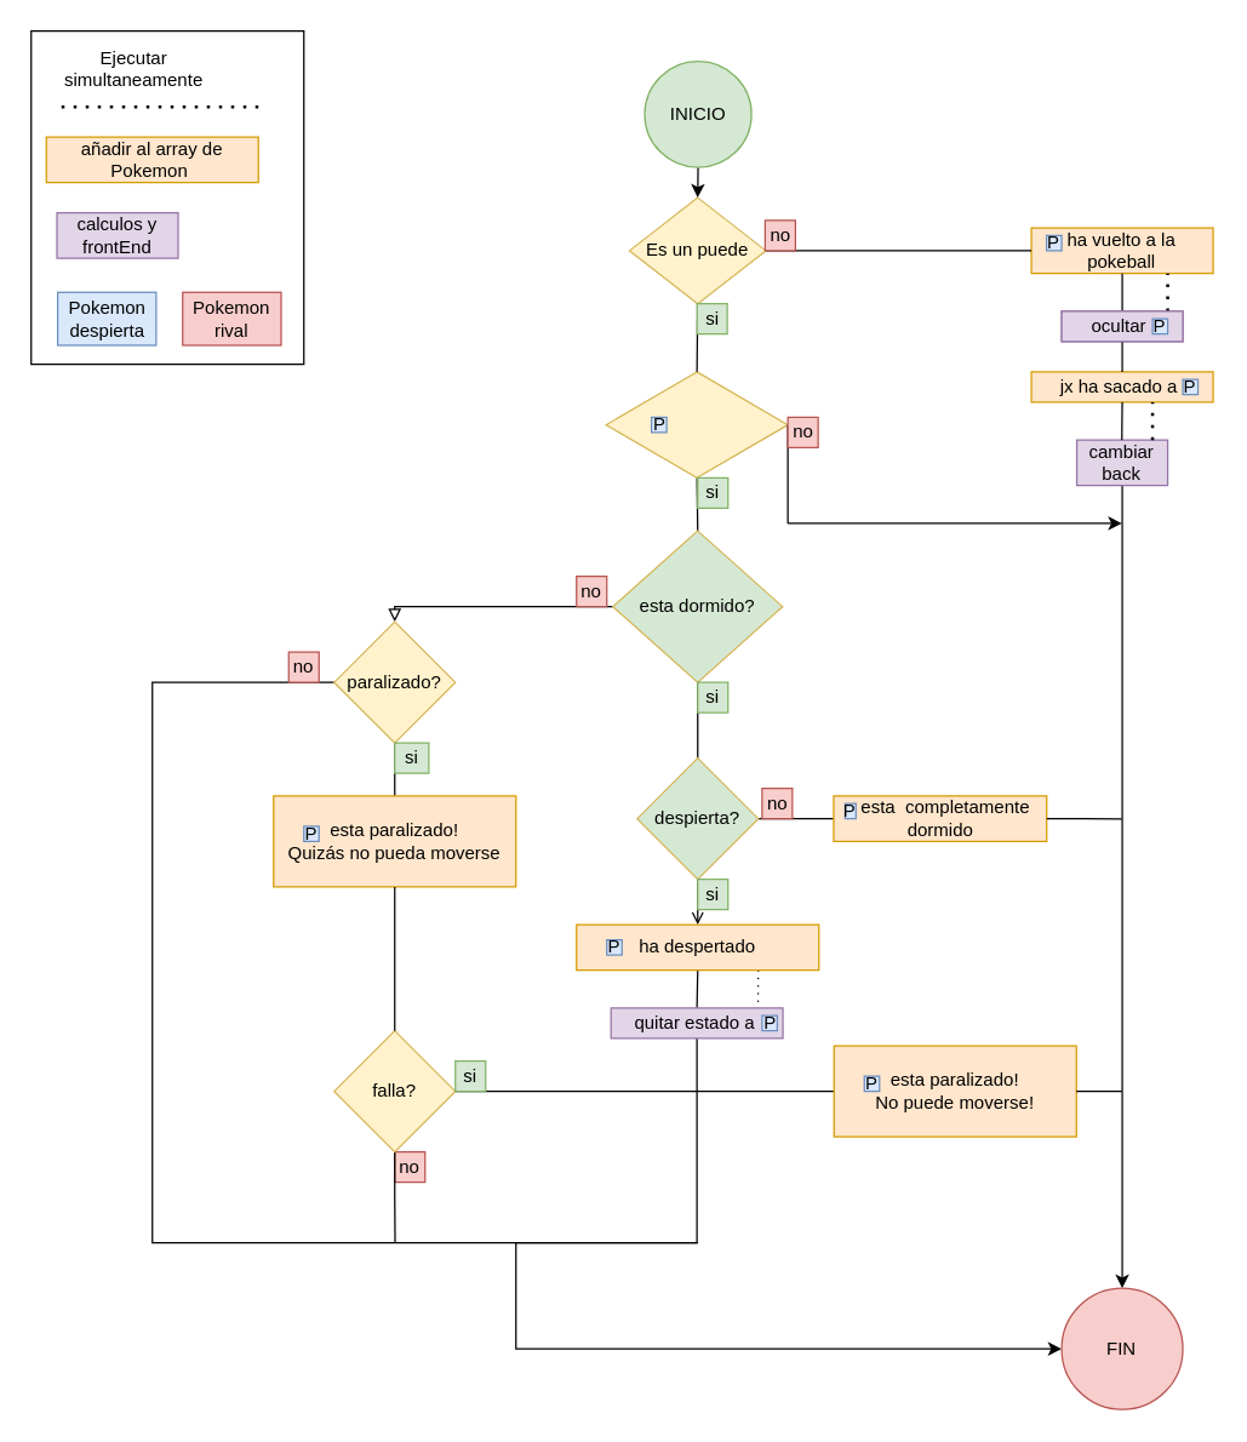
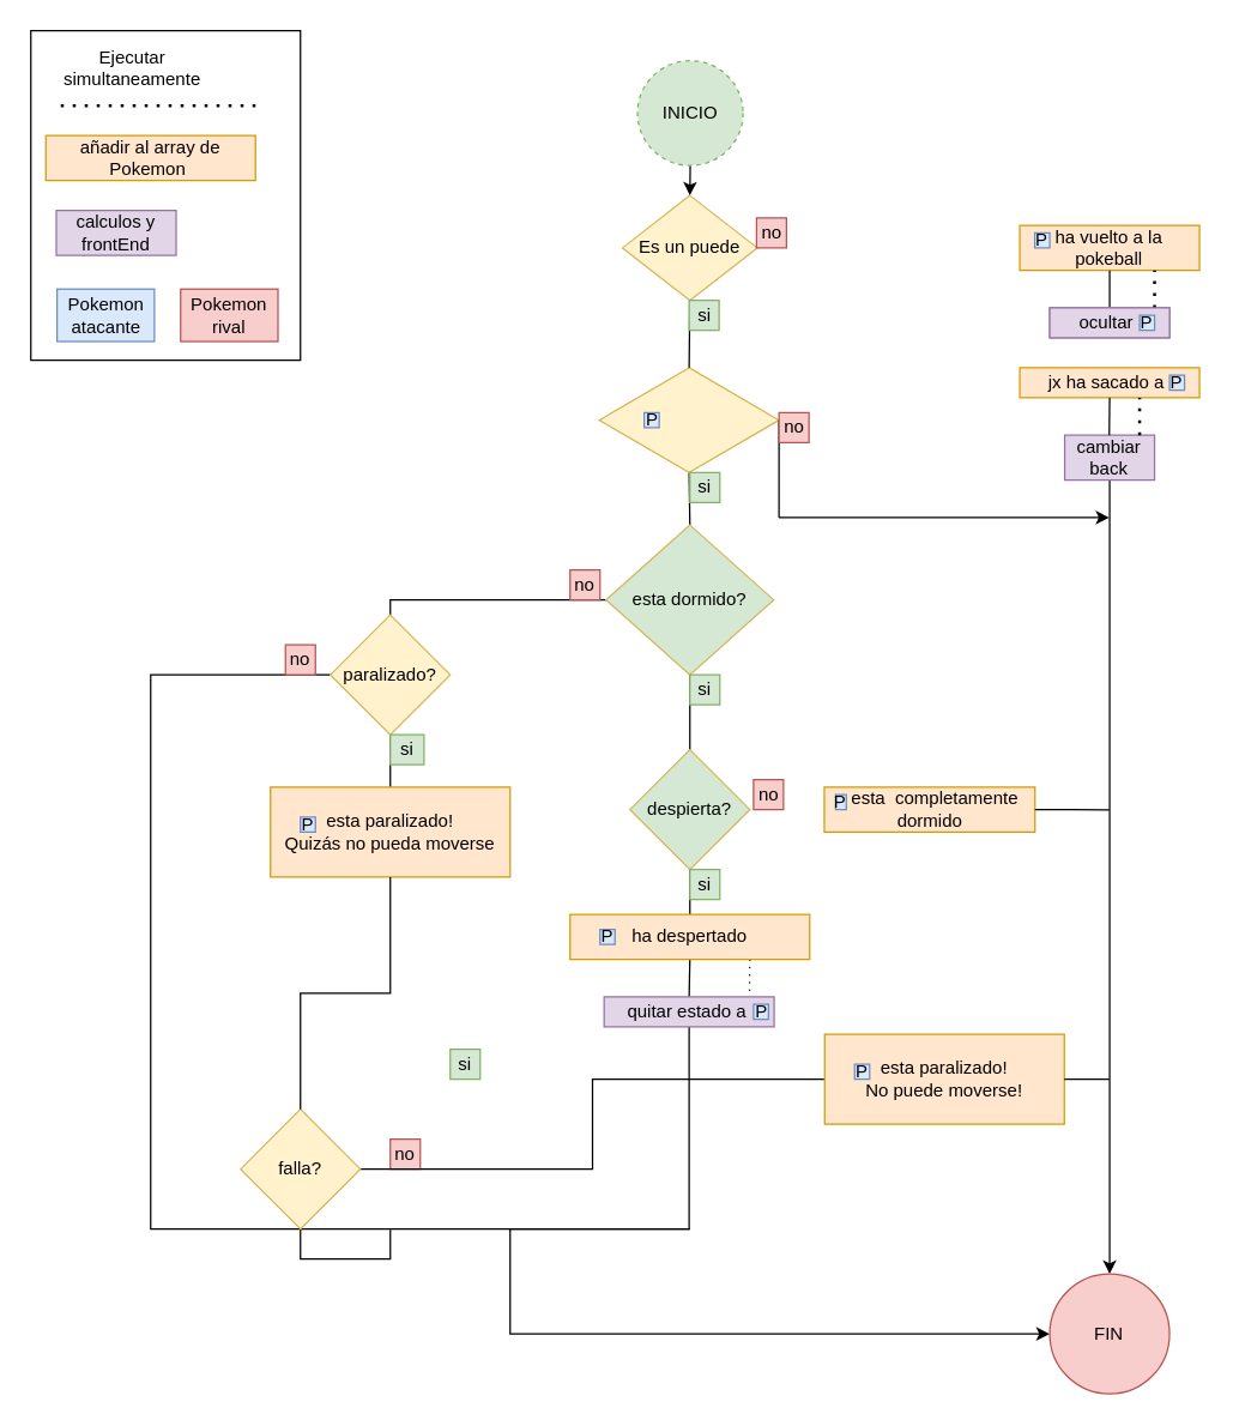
  <mxCell id="0" />
  <mxCell id="1" parent="0" />
  <mxCell id="2" style="edgeStyle=orthogonalEdgeStyle;rounded=0;orthogonalLoop=1;jettySize=auto;html=1;exitX=0.5;exitY=1;exitDx=0;exitDy=0;entryX=0.5;entryY=0;entryDx=0;entryDy=0;endArrow=none;endFill=0;" edge="1" parent="1" source="3" target="27"><mxGeometry relative="1" as="geometry" /></mxCell>
  <mxCell id="3" value="" style="rhombus;whiteSpace=wrap;html=1;fillColor=#fff2cc;strokeColor=#d6b656;" parent="1" vertex="1"><mxGeometry x="399.5" y="245" width="120" height="70" as="geometry" /></mxCell>
  <mxCell id="4" value="P" style="text;html=1;strokeColor=#6c8ebf;fillColor=#dae8fc;align=center;verticalAlign=middle;whiteSpace=wrap;rounded=0;" parent="1" vertex="1"><mxGeometry x="429.5" y="275" width="10" height="10" as="geometry" /></mxCell>
  <mxCell id="5" value="si" style="text;html=1;strokeColor=#82b366;fillColor=#d5e8d4;align=center;verticalAlign=middle;whiteSpace=wrap;rounded=0;" parent="1" vertex="1"><mxGeometry x="460" y="315" width="20" height="20" as="geometry" /></mxCell>
  <mxCell id="6" value="Es un puede" style="rhombus;whiteSpace=wrap;html=1;fillColor=#fff2cc;strokeColor=#d6b656;" parent="1" vertex="1"><mxGeometry x="415" y="130" width="90" height="70" as="geometry" /></mxCell>
  <mxCell id="7" value="" style="endArrow=none;html=1;exitX=0.5;exitY=0;exitDx=0;exitDy=0;entryX=0.5;entryY=1;entryDx=0;entryDy=0;" parent="1" source="3" target="6" edge="1"><mxGeometry width="50" height="50" relative="1" as="geometry"><mxPoint x="459.5" y="235" as="sourcePoint" /><mxPoint x="479.5" y="215" as="targetPoint" /></mxGeometry></mxCell>
  <mxCell id="8" value="ha vuelto a la pokeball" style="text;html=1;strokeColor=#d79b00;fillColor=#ffe6cc;align=center;verticalAlign=middle;whiteSpace=wrap;rounded=0;" parent="1" vertex="1"><mxGeometry x="680.25" y="150" width="120" height="30" as="geometry" /></mxCell>
  <mxCell id="9" value="P" style="text;html=1;strokeColor=#6c8ebf;fillColor=#dae8fc;align=center;verticalAlign=middle;whiteSpace=wrap;rounded=0;" parent="1" vertex="1"><mxGeometry x="690.25" y="155" width="10" height="10" as="geometry" /></mxCell>
  <mxCell id="10" value="si" style="text;html=1;strokeColor=#82b366;fillColor=#d5e8d4;align=center;verticalAlign=middle;whiteSpace=wrap;rounded=0;" parent="1" vertex="1"><mxGeometry x="459.5" y="200" width="20" height="20" as="geometry" /></mxCell>
- <mxCell id="11" value="" style="endArrow=none;html=1;entryX=0;entryY=0.5;entryDx=0;entryDy=0;exitX=1;exitY=0.5;exitDx=0;exitDy=0;" parent="1" source="6" target="8" edge="1"><mxGeometry width="50" height="50" relative="1" as="geometry"><mxPoint x="489.5" y="275" as="sourcePoint" /><mxPoint x="539.5" y="225" as="targetPoint" /></mxGeometry></mxCell>
  <mxCell id="12" value="no" style="text;html=1;strokeColor=#b85450;fillColor=#f8cecc;align=center;verticalAlign=middle;whiteSpace=wrap;rounded=0;" parent="1" vertex="1"><mxGeometry x="504.5" y="145" width="20" height="20" as="geometry" /></mxCell>
  <mxCell id="13" style="edgeStyle=orthogonalEdgeStyle;rounded=0;orthogonalLoop=1;jettySize=auto;html=1;exitX=0.5;exitY=1;exitDx=0;exitDy=0;endArrow=classic;endFill=1;" edge="1" parent="1" source="14" target="75"><mxGeometry relative="1" as="geometry" /></mxCell>
  <mxCell id="14" value="cambiar back" style="text;html=1;strokeColor=#9673a6;fillColor=#e1d5e7;align=center;verticalAlign=middle;whiteSpace=wrap;rounded=0;" parent="1" vertex="1"><mxGeometry x="710.25" y="290" width="60" height="30" as="geometry" /></mxCell>
  <mxCell id="15" value="" style="endArrow=none;html=1;" parent="1" target="8" edge="1"><mxGeometry width="50" height="50" relative="1" as="geometry"><mxPoint x="740.25" y="205" as="sourcePoint" /><mxPoint x="680.25" y="215" as="targetPoint" /></mxGeometry></mxCell>
  <mxCell id="16" value="" style="group;fillColor=#e1d5e7;strokeColor=#9673a6;container=0;" parent="1" vertex="1" connectable="0"><mxGeometry x="700.25" y="205" width="80" height="20" as="geometry" /></mxCell>
  <mxCell id="17" value="" style="group" parent="1" vertex="1" connectable="0"><mxGeometry x="680.25" y="245" width="120" height="20" as="geometry" /></mxCell>
  <mxCell id="18" value="jx ha sacado a&amp;nbsp;" style="text;html=1;strokeColor=#d79b00;fillColor=#ffe6cc;align=center;verticalAlign=middle;whiteSpace=wrap;rounded=0;" parent="17" vertex="1"><mxGeometry width="120" height="20" as="geometry" /></mxCell>
  <mxCell id="19" value="P" style="text;html=1;strokeColor=#6c8ebf;fillColor=#dae8fc;align=center;verticalAlign=middle;whiteSpace=wrap;rounded=0;" parent="17" vertex="1"><mxGeometry x="100" y="5" width="10" height="10" as="geometry" /></mxCell>
- <mxCell id="20" value="" style="endArrow=none;html=1;entryX=0.5;entryY=1;entryDx=0;entryDy=0;exitX=0.5;exitY=0;exitDx=0;exitDy=0;" parent="1" source="18" target="76" edge="1"><mxGeometry width="50" height="50" relative="1" as="geometry"><mxPoint x="750.25" y="215" as="sourcePoint" /><mxPoint x="750.25" y="190" as="targetPoint" /></mxGeometry></mxCell>
  <mxCell id="21" value="" style="endArrow=none;html=1;entryX=0.5;entryY=1;entryDx=0;entryDy=0;exitX=0.5;exitY=0;exitDx=0;exitDy=0;" parent="1" target="18" edge="1"><mxGeometry width="50" height="50" relative="1" as="geometry"><mxPoint x="740.01" y="290" as="sourcePoint" /><mxPoint x="740.01" y="270" as="targetPoint" /></mxGeometry></mxCell>
  <mxCell id="22" value="" style="endArrow=none;html=1;entryX=1;entryY=0.5;entryDx=0;entryDy=0;" parent="1" target="3" edge="1"><mxGeometry width="50" height="50" relative="1" as="geometry"><mxPoint x="519.5" y="345" as="sourcePoint" /><mxPoint x="339.5" y="375" as="targetPoint" /></mxGeometry></mxCell>
  <mxCell id="23" value="" style="endArrow=classic;html=1;endFill=1;" parent="1" edge="1"><mxGeometry width="50" height="50" relative="1" as="geometry"><mxPoint x="519.5" y="345" as="sourcePoint" /><mxPoint x="740" y="345" as="targetPoint" /></mxGeometry></mxCell>
  <mxCell id="24" value="no" style="text;html=1;strokeColor=#b85450;fillColor=#f8cecc;align=center;verticalAlign=middle;whiteSpace=wrap;rounded=0;" parent="1" vertex="1"><mxGeometry x="519.5" y="275" width="20" height="20" as="geometry" /></mxCell>
  <mxCell id="25" value="" style="edgeStyle=orthogonalEdgeStyle;rounded=0;orthogonalLoop=1;jettySize=auto;html=1;endArrow=none;endFill=0;" edge="1" parent="1" source="27" target="43"><mxGeometry relative="1" as="geometry" /></mxCell>
- <mxCell id="26" style="edgeStyle=orthogonalEdgeStyle;rounded=0;orthogonalLoop=1;jettySize=auto;html=1;exitX=0;exitY=0.5;exitDx=0;exitDy=0;endArrow=block;endFill=0;entryX=0.5;entryY=0;entryDx=0;entryDy=0;" edge="1" parent="1" source="27" target="52"><mxGeometry relative="1" as="geometry"><mxPoint x="250" y="400.143" as="targetPoint" /><Array as="points"><mxPoint x="260" y="400" /></Array></mxGeometry></mxCell>
+ <mxCell id="26" style="edgeStyle=orthogonalEdgeStyle;rounded=0;orthogonalLoop=1;jettySize=auto;html=1;exitX=0;exitY=0.5;exitDx=0;exitDy=0;endArrow=none;endFill=0;entryX=0.5;entryY=0;entryDx=0;entryDy=0;" edge="1" parent="1" source="27" target="52"><mxGeometry relative="1" as="geometry"><mxPoint x="250" y="400.143" as="targetPoint" /><Array as="points"><mxPoint x="260" y="400" /></Array></mxGeometry></mxCell>
  <mxCell id="27" value="esta dormido?" style="rhombus;whiteSpace=wrap;html=1;fillColor=#d5e8d4;strokeColor=#d6b656;" parent="1" vertex="1"><mxGeometry x="404" y="350" width="112" height="100" as="geometry" /></mxCell>
  <mxCell id="28" value="si" style="text;html=1;strokeColor=#82b366;fillColor=#d5e8d4;align=center;verticalAlign=middle;whiteSpace=wrap;rounded=0;" parent="1" vertex="1"><mxGeometry x="460" y="450" width="20" height="20" as="geometry" /></mxCell>
  <mxCell id="29" value="no" style="text;html=1;strokeColor=#b85450;fillColor=#f8cecc;align=center;verticalAlign=middle;whiteSpace=wrap;rounded=0;" parent="1" vertex="1"><mxGeometry x="260" y="760" width="20" height="20" as="geometry" /></mxCell>
  <mxCell id="30" value="" style="endArrow=none;dashed=1;html=1;dashPattern=1 3;strokeWidth=2;entryX=0.75;entryY=1;entryDx=0;entryDy=0;exitX=0.875;exitY=0;exitDx=0;exitDy=0;exitPerimeter=0;" parent="1" source="76" target="8" edge="1"><mxGeometry width="50" height="50" relative="1" as="geometry"><mxPoint x="820.25" y="230" as="sourcePoint" /><mxPoint x="820.25" y="180" as="targetPoint" /></mxGeometry></mxCell>
  <mxCell id="31" value="" style="endArrow=none;dashed=1;html=1;dashPattern=1 3;strokeWidth=2;entryX=0.75;entryY=1;entryDx=0;entryDy=0;exitX=0.875;exitY=0;exitDx=0;exitDy=0;exitPerimeter=0;" parent="1" edge="1"><mxGeometry width="50" height="50" relative="1" as="geometry"><mxPoint x="760.25" y="290" as="sourcePoint" /><mxPoint x="760.25" y="265" as="targetPoint" /></mxGeometry></mxCell>
  <mxCell id="32" value="" style="rounded=0;whiteSpace=wrap;html=1;" parent="1" vertex="1"><mxGeometry x="20" y="20" width="180" height="220" as="geometry" /></mxCell>
  <mxCell id="33" style="edgeStyle=orthogonalEdgeStyle;rounded=0;orthogonalLoop=1;jettySize=auto;html=1;exitX=0.5;exitY=1;exitDx=0;exitDy=0;entryX=0.5;entryY=0;entryDx=0;entryDy=0;" edge="1" parent="1" source="34" target="6"><mxGeometry relative="1" as="geometry" /></mxCell>
- <mxCell id="34" value="INICIO" style="ellipse;whiteSpace=wrap;html=1;fillColor=#d5e8d4;strokeColor=#82b366;" parent="1" vertex="1"><mxGeometry x="425" y="40" width="70.5" height="70" as="geometry" /></mxCell>
+ <mxCell id="34" value="INICIO" style="ellipse;whiteSpace=wrap;html=1;fillColor=#d5e8d4;strokeColor=#82b366;dashed=1;" parent="1" vertex="1"><mxGeometry x="425" y="40" width="70.5" height="70" as="geometry" /></mxCell>
  <mxCell id="35" value="" style="endArrow=none;dashed=1;html=1;dashPattern=1 3;strokeWidth=2;" parent="1" edge="1"><mxGeometry width="50" height="50" relative="1" as="geometry"><mxPoint x="40" y="70" as="sourcePoint" /><mxPoint x="170" y="70" as="targetPoint" /></mxGeometry></mxCell>
  <mxCell id="36" value="Ejecutar simultaneamente" style="text;html=1;strokeColor=none;fillColor=none;align=center;verticalAlign=middle;whiteSpace=wrap;rounded=0;" parent="1" vertex="1"><mxGeometry x="27.5" y="30" width="120" height="30" as="geometry" /></mxCell>
  <mxCell id="37" value="añadir al array de Pokemon&amp;nbsp;" style="text;html=1;strokeColor=#d79b00;fillColor=#ffe6cc;align=center;verticalAlign=middle;whiteSpace=wrap;rounded=0;" parent="1" vertex="1"><mxGeometry x="30" y="90" width="140" height="30" as="geometry" /></mxCell>
  <mxCell id="38" value="calculos y frontEnd" style="text;html=1;strokeColor=#9673a6;fillColor=#e1d5e7;align=center;verticalAlign=middle;whiteSpace=wrap;rounded=0;" parent="1" vertex="1"><mxGeometry x="37" y="140" width="80" height="30" as="geometry" /></mxCell>
- <mxCell id="39" value="Pokemon despierta" style="text;html=1;strokeColor=#6c8ebf;fillColor=#dae8fc;align=center;verticalAlign=middle;whiteSpace=wrap;rounded=0;" parent="1" vertex="1"><mxGeometry x="37.5" y="192.5" width="65" height="35" as="geometry" /></mxCell>
+ <mxCell id="39" value="Pokemon atacante" style="text;html=1;strokeColor=#6c8ebf;fillColor=#dae8fc;align=center;verticalAlign=middle;whiteSpace=wrap;rounded=0;" parent="1" vertex="1"><mxGeometry x="37.5" y="192.5" width="65" height="35" as="geometry" /></mxCell>
  <mxCell id="40" value="Pokemon rival" style="text;html=1;strokeColor=#b85450;fillColor=#f8cecc;align=center;verticalAlign=middle;whiteSpace=wrap;rounded=0;" parent="1" vertex="1"><mxGeometry x="120" y="192.5" width="65" height="35" as="geometry" /></mxCell>
- <mxCell id="41" style="edgeStyle=orthogonalEdgeStyle;rounded=0;orthogonalLoop=1;jettySize=auto;html=1;exitX=1;exitY=0.5;exitDx=0;exitDy=0;entryX=0;entryY=0.5;entryDx=0;entryDy=0;endArrow=none;endFill=0;" edge="1" parent="1" source="43" target="46"><mxGeometry relative="1" as="geometry" /></mxCell>
- <mxCell id="42" style="edgeStyle=orthogonalEdgeStyle;rounded=0;orthogonalLoop=1;jettySize=auto;html=1;exitX=0.5;exitY=1;exitDx=0;exitDy=0;entryX=0.5;entryY=0;entryDx=0;entryDy=0;endArrow=open;endFill=0;" edge="1" parent="1" source="43" target="67"><mxGeometry relative="1" as="geometry" /></mxCell>
+ <mxCell id="42" style="edgeStyle=orthogonalEdgeStyle;rounded=0;orthogonalLoop=1;jettySize=auto;html=1;exitX=0.5;exitY=1;exitDx=0;exitDy=0;entryX=0.5;entryY=0;entryDx=0;entryDy=0;endArrow=none;endFill=0;" edge="1" parent="1" source="43" target="67"><mxGeometry relative="1" as="geometry" /></mxCell>
  <mxCell id="43" value="despierta?" style="rhombus;whiteSpace=wrap;html=1;fillColor=#d5e8d4;strokeColor=#d6b656;" vertex="1" parent="1"><mxGeometry x="420" y="500" width="80" height="80" as="geometry" /></mxCell>
  <mxCell id="44" value="no" style="text;html=1;strokeColor=#b85450;fillColor=#f8cecc;align=center;verticalAlign=middle;whiteSpace=wrap;rounded=0;" vertex="1" parent="1"><mxGeometry x="502.5" y="520" width="20" height="20" as="geometry" /></mxCell>
  <mxCell id="45" value="" style="group" vertex="1" connectable="0" parent="1"><mxGeometry x="549.75" y="525" width="150.5" height="30" as="geometry" /></mxCell>
  <mxCell id="46" value="&amp;nbsp; esta&amp;nbsp; completamente &lt;br&gt;dormido" style="text;html=1;strokeColor=#d79b00;fillColor=#ffe6cc;align=center;verticalAlign=middle;whiteSpace=wrap;rounded=0;" vertex="1" parent="45"><mxGeometry width="140.654" height="30" as="geometry" /></mxCell>
  <mxCell id="47" value="P" style="text;html=1;strokeColor=#6c8ebf;fillColor=#dae8fc;align=center;verticalAlign=middle;whiteSpace=wrap;rounded=0;" vertex="1" parent="45"><mxGeometry x="7.525" y="5" width="7.167" height="10" as="geometry" /></mxCell>
  <mxCell id="48" style="edgeStyle=orthogonalEdgeStyle;rounded=0;orthogonalLoop=1;jettySize=auto;html=1;exitX=1;exitY=0.5;exitDx=0;exitDy=0;endArrow=none;endFill=0;" edge="1" parent="1" source="46"><mxGeometry relative="1" as="geometry"><mxPoint x="740" y="540.143" as="targetPoint" /></mxGeometry></mxCell>
  <mxCell id="49" value="si" style="text;html=1;strokeColor=#82b366;fillColor=#d5e8d4;align=center;verticalAlign=middle;whiteSpace=wrap;rounded=0;" vertex="1" parent="1"><mxGeometry x="460" y="580" width="20" height="20" as="geometry" /></mxCell>
  <mxCell id="50" style="edgeStyle=orthogonalEdgeStyle;rounded=0;orthogonalLoop=1;jettySize=auto;html=1;exitX=0.5;exitY=1;exitDx=0;exitDy=0;endArrow=none;endFill=0;" edge="1" parent="1" source="52" target="58"><mxGeometry relative="1" as="geometry"><Array as="points"><mxPoint x="260" y="490" /></Array></mxGeometry></mxCell>
  <mxCell id="51" style="edgeStyle=orthogonalEdgeStyle;rounded=0;orthogonalLoop=1;jettySize=auto;html=1;exitX=0;exitY=0.5;exitDx=0;exitDy=0;endArrow=none;endFill=0;" edge="1" parent="1" source="52"><mxGeometry relative="1" as="geometry"><mxPoint x="460" y="820" as="targetPoint" /><Array as="points"><mxPoint x="100" y="450" /><mxPoint x="100" y="820" /></Array></mxGeometry></mxCell>
  <mxCell id="52" value="paralizado?" style="rhombus;whiteSpace=wrap;html=1;fillColor=#fff2cc;strokeColor=#d6b656;" vertex="1" parent="1"><mxGeometry x="220" y="410" width="80" height="80" as="geometry" /></mxCell>
  <mxCell id="53" value="no" style="text;html=1;strokeColor=#b85450;fillColor=#f8cecc;align=center;verticalAlign=middle;whiteSpace=wrap;rounded=0;" vertex="1" parent="1"><mxGeometry x="380" y="380" width="20" height="20" as="geometry" /></mxCell>
  <mxCell id="54" style="edgeStyle=orthogonalEdgeStyle;rounded=0;orthogonalLoop=1;jettySize=auto;html=1;exitX=1;exitY=0.5;exitDx=0;exitDy=0;entryX=0;entryY=0.5;entryDx=0;entryDy=0;endArrow=none;endFill=0;" edge="1" parent="1" source="56" target="63"><mxGeometry relative="1" as="geometry" /></mxCell>
  <mxCell id="55" style="edgeStyle=orthogonalEdgeStyle;rounded=0;orthogonalLoop=1;jettySize=auto;html=1;exitX=0.5;exitY=1;exitDx=0;exitDy=0;endArrow=none;endFill=0;" edge="1" parent="1" source="56"><mxGeometry relative="1" as="geometry"><mxPoint x="260.233" y="820" as="targetPoint" /></mxGeometry></mxCell>
- <mxCell id="56" value="falla?" style="rhombus;whiteSpace=wrap;html=1;fillColor=#fff2cc;strokeColor=#d6b656;" vertex="1" parent="1"><mxGeometry x="220" y="680" width="80" height="80" as="geometry" /></mxCell>
+ <mxCell id="56" value="falla?" style="rhombus;whiteSpace=wrap;html=1;fillColor=#fff2cc;strokeColor=#d6b656;" vertex="1" parent="1"><mxGeometry x="160" y="740" width="80" height="80" as="geometry" /></mxCell>
  <mxCell id="57" value="" style="group" vertex="1" connectable="0" parent="1"><mxGeometry x="180" y="525" width="160" height="60" as="geometry" /></mxCell>
  <mxCell id="58" value="esta paralizado!&lt;br&gt;Quizás no pueda moverse" style="text;html=1;strokeColor=#d79b00;fillColor=#ffe6cc;align=center;verticalAlign=middle;whiteSpace=wrap;rounded=0;" vertex="1" parent="57"><mxGeometry width="160" height="60" as="geometry" /></mxCell>
  <mxCell id="59" value="P" style="text;html=1;strokeColor=#6c8ebf;fillColor=#dae8fc;align=center;verticalAlign=middle;whiteSpace=wrap;rounded=0;" vertex="1" parent="57"><mxGeometry x="20" y="20" width="10" height="10" as="geometry" /></mxCell>
  <mxCell id="60" value="si" style="text;html=1;strokeColor=#82b366;fillColor=#d5e8d4;align=center;verticalAlign=middle;whiteSpace=wrap;rounded=0;" vertex="1" parent="1"><mxGeometry x="260" y="490" width="22.5" height="20" as="geometry" /></mxCell>
  <mxCell id="61" value="" style="edgeStyle=orthogonalEdgeStyle;rounded=0;orthogonalLoop=1;jettySize=auto;html=1;endArrow=none;endFill=0;" edge="1" parent="1" source="58" target="56"><mxGeometry relative="1" as="geometry" /></mxCell>
  <mxCell id="62" value="" style="group" vertex="1" connectable="0" parent="1"><mxGeometry x="550" y="690" width="160" height="60" as="geometry" /></mxCell>
  <mxCell id="63" value="esta paralizado!&lt;br&gt;No puede moverse!" style="text;html=1;strokeColor=#d79b00;fillColor=#ffe6cc;align=center;verticalAlign=middle;whiteSpace=wrap;rounded=0;" vertex="1" parent="62"><mxGeometry width="160" height="60" as="geometry" /></mxCell>
  <mxCell id="64" value="P" style="text;html=1;strokeColor=#6c8ebf;fillColor=#dae8fc;align=center;verticalAlign=middle;whiteSpace=wrap;rounded=0;" vertex="1" parent="62"><mxGeometry x="20" y="20" width="10" height="10" as="geometry" /></mxCell>
  <mxCell id="65" style="edgeStyle=orthogonalEdgeStyle;rounded=0;orthogonalLoop=1;jettySize=auto;html=1;exitX=0.5;exitY=1;exitDx=0;exitDy=0;entryX=0.5;entryY=0;entryDx=0;entryDy=0;endArrow=none;endFill=0;" edge="1" parent="1" source="67" target="71"><mxGeometry relative="1" as="geometry" /></mxCell>
  <mxCell id="66" style="edgeStyle=orthogonalEdgeStyle;rounded=0;orthogonalLoop=1;jettySize=auto;html=1;exitX=0.75;exitY=1;exitDx=0;exitDy=0;endArrow=none;endFill=0;dashed=1;entryX=0.855;entryY=0.049;entryDx=0;entryDy=0;entryPerimeter=0;dashPattern=1 4;" edge="1" parent="1" source="67" target="71"><mxGeometry relative="1" as="geometry"><mxPoint x="500.235" y="660" as="targetPoint" /></mxGeometry></mxCell>
  <mxCell id="67" value="ha despertado" style="text;html=1;strokeColor=#d79b00;fillColor=#ffe6cc;align=center;verticalAlign=middle;whiteSpace=wrap;rounded=0;" vertex="1" parent="1"><mxGeometry x="380" y="610" width="160" height="30" as="geometry" /></mxCell>
  <mxCell id="68" value="P" style="text;html=1;strokeColor=#6c8ebf;fillColor=#dae8fc;align=center;verticalAlign=middle;whiteSpace=wrap;rounded=0;" vertex="1" parent="1"><mxGeometry x="400" y="620" width="10" height="10" as="geometry" /></mxCell>
  <mxCell id="69" style="edgeStyle=orthogonalEdgeStyle;rounded=0;orthogonalLoop=1;jettySize=auto;html=1;exitX=1;exitY=0.5;exitDx=0;exitDy=0;endArrow=none;endFill=0;" edge="1" parent="1" source="63"><mxGeometry relative="1" as="geometry"><mxPoint x="740" y="720.143" as="targetPoint" /></mxGeometry></mxCell>
  <mxCell id="70" style="edgeStyle=orthogonalEdgeStyle;rounded=0;orthogonalLoop=1;jettySize=auto;html=1;exitX=0.5;exitY=1;exitDx=0;exitDy=0;endArrow=classic;endFill=1;" edge="1" parent="1" source="71" target="75"><mxGeometry relative="1" as="geometry"><mxPoint x="680" y="900" as="targetPoint" /><Array as="points"><mxPoint x="460" y="820" /><mxPoint x="340" y="820" /><mxPoint x="340" y="890" /></Array></mxGeometry></mxCell>
  <mxCell id="71" value="quitar estado a&amp;nbsp;" style="text;html=1;strokeColor=#9673a6;fillColor=#e1d5e7;align=center;verticalAlign=middle;whiteSpace=wrap;rounded=0;" vertex="1" parent="1"><mxGeometry x="402.75" y="665" width="113.5" height="20" as="geometry" /></mxCell>
  <mxCell id="72" value="P" style="text;html=1;strokeColor=#6c8ebf;fillColor=#dae8fc;align=center;verticalAlign=middle;whiteSpace=wrap;rounded=0;" vertex="1" parent="1"><mxGeometry x="502.5" y="670" width="10" height="10" as="geometry" /></mxCell>
  <mxCell id="73" value="si" style="text;html=1;strokeColor=#82b366;fillColor=#d5e8d4;align=center;verticalAlign=middle;whiteSpace=wrap;rounded=0;" vertex="1" parent="1"><mxGeometry x="300" y="700" width="20" height="20" as="geometry" /></mxCell>
  <mxCell id="74" value="no" style="text;html=1;strokeColor=#b85450;fillColor=#f8cecc;align=center;verticalAlign=middle;whiteSpace=wrap;rounded=0;" vertex="1" parent="1"><mxGeometry x="190" y="430" width="20" height="20" as="geometry" /></mxCell>
  <mxCell id="75" value="FIN" style="ellipse;whiteSpace=wrap;html=1;fillColor=#f8cecc;strokeColor=#b85450;" vertex="1" parent="1"><mxGeometry x="700.25" y="850" width="80" height="80" as="geometry" /></mxCell>
  <mxCell id="76" value="ocultar&amp;nbsp;" style="text;html=1;strokeColor=#9673a6;fillColor=#e1d5e7;align=center;verticalAlign=middle;whiteSpace=wrap;rounded=0;" parent="1" vertex="1"><mxGeometry x="700.25" y="205" width="80" height="20" as="geometry" /></mxCell>
  <mxCell id="77" value="P" style="text;html=1;strokeColor=#6c8ebf;fillColor=#dae8fc;align=center;verticalAlign=middle;whiteSpace=wrap;rounded=0;" parent="1" vertex="1"><mxGeometry x="760.25" y="210" width="10" height="10" as="geometry" /></mxCell>
